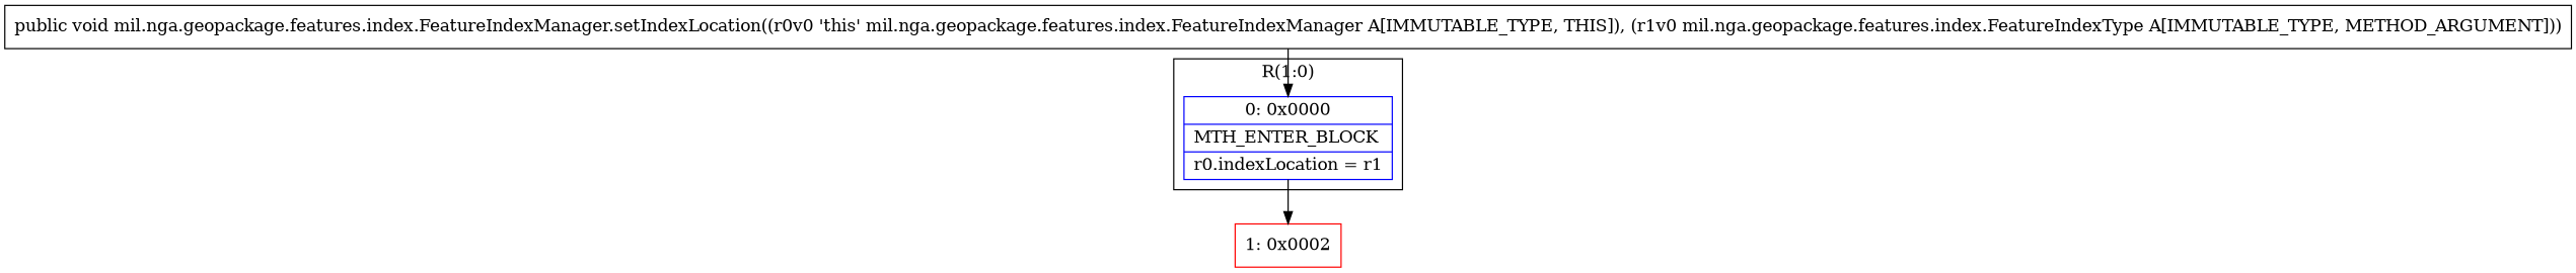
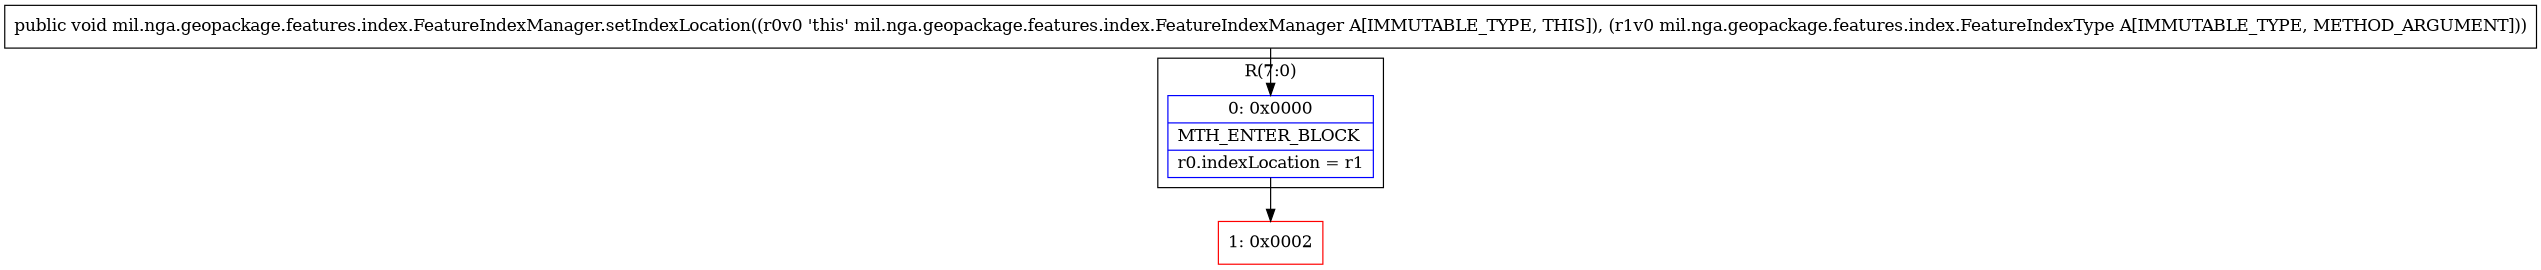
  digraph {
    node [shape=record]
    n1 [color=blue label="{0\:\ 0x0000|MTH_ENTER_BLOCK\l|r0.indexLocation = r1\l}"]
    n2 [color=red label="{1\:\ 0x0002}"]
    n3 [label="{public void mil.nga.geopackage.features.index.FeatureIndexManager.setIndexLocation((r0v0 'this' mil.nga.geopackage.features.index.FeatureIndexManager A[IMMUTABLE_TYPE, THIS]), (r1v0 mil.nga.geopackage.features.index.FeatureIndexType A[IMMUTABLE_TYPE, METHOD_ARGUMENT])) }"]
    subgraph cluster_1 {
-     label="R(1:0)"
+     label="R(7:0)"
      n1
    }
    n1 -> n2
    n3 -> n1
  }
